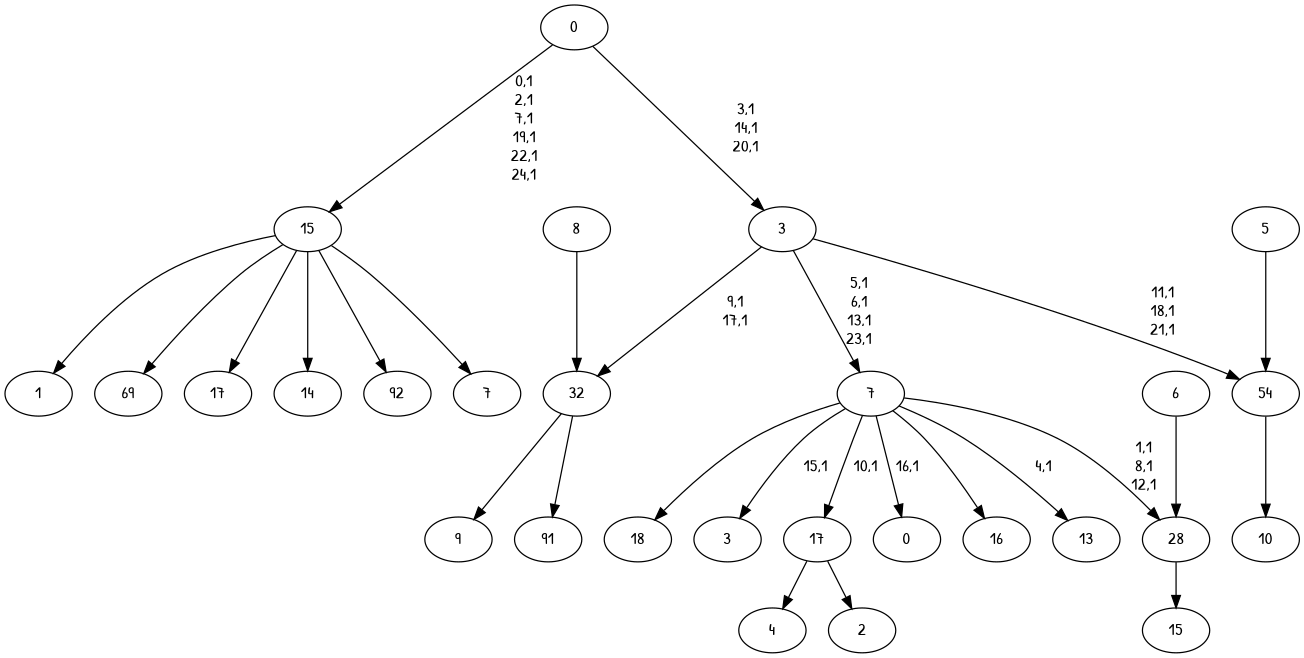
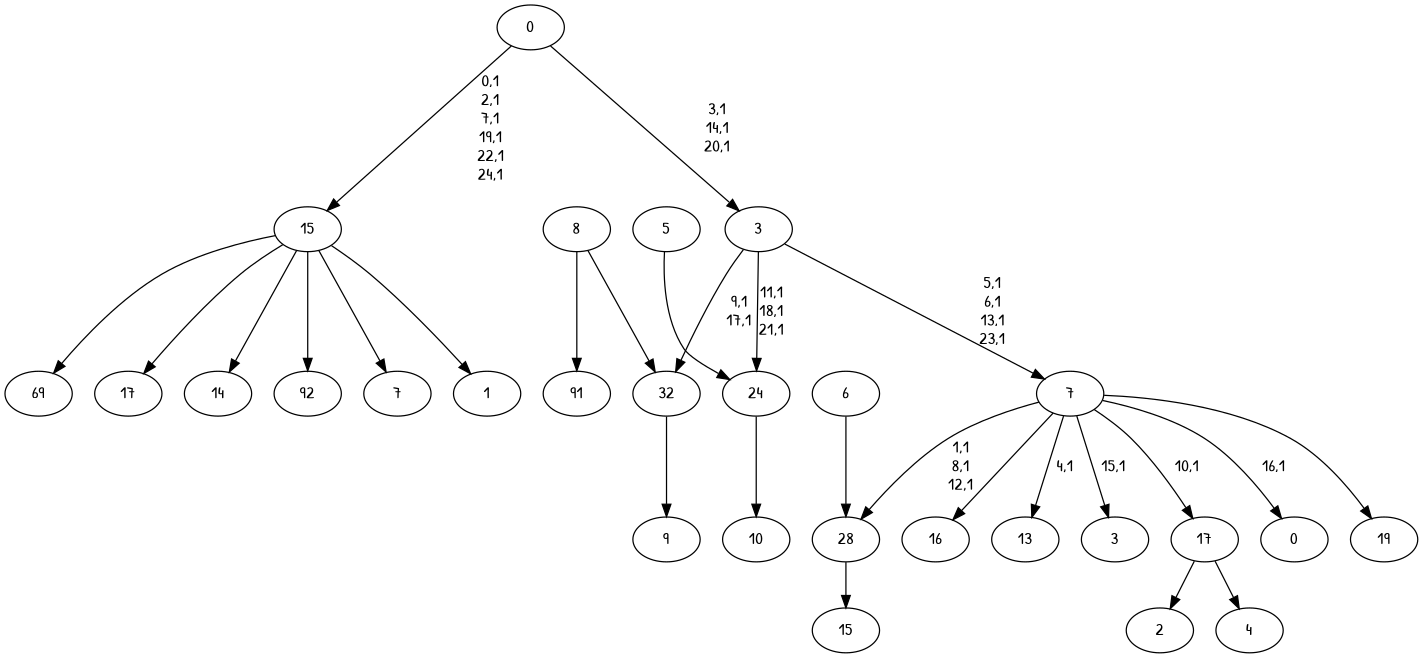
  digraph {
    fontname="Patrick Hand"
    node [fontname="Patrick Hand"]
    edge [fontname="Patrick Hand"]
    n1 [label=69]
-   n2 [label=18]
+   n2 [label=19]
    n3 [label=17]
    n4 [label=16]
    n5 [label=15]
    n6 [label=14]
    n7 [label=13]
    n8 [label=92]
    n9 [label=91]
    n10 [label=10]
    n11 [label=9]
    n12 [label=8]
    32
    n14 [label=7]
    n15 [label=6]
    28
    n17 [label=5]
-   24 [label=54]
+   24
    n19 [label=4]
    n20 [label=3]
    n21 [label=2]
    17
    n23 [label=1]
    15
    n25 [label=0]
    7
    3
    0
    n12 -> 32
-   32 -> n9
+   n12 -> n9
    32 -> n11
    n15 -> 28
    28 -> n5
    n17 -> 24
    24 -> n10
    17 -> n19
    17 -> n21
    15 -> n1
    15 -> n3
    15 -> n6
    15 -> n8
    15 -> n14
    15 -> n23
    7 -> n2
    7 -> n4
    7 -> n7 [label="4,1"]
    7 -> 28 [label="1,1\n8,1\n12,1"]
    7 -> n20 [label="15,1"]
    7 -> 17 [label="10,1"]
    7 -> n25 [label="16,1"]
    3 -> 32 [label="9,1\n17,1"]
    3 -> 24 [label="11,1\n18,1\n21,1"]
    3 -> 7 [label="5,1\n6,1\n13,1\n23,1"]
    0 -> 15 [label="0,1\n2,1\n7,1\n19,1\n22,1\n24,1"]
    0 -> 3 [label="3,1\n14,1\n20,1"]
  }
